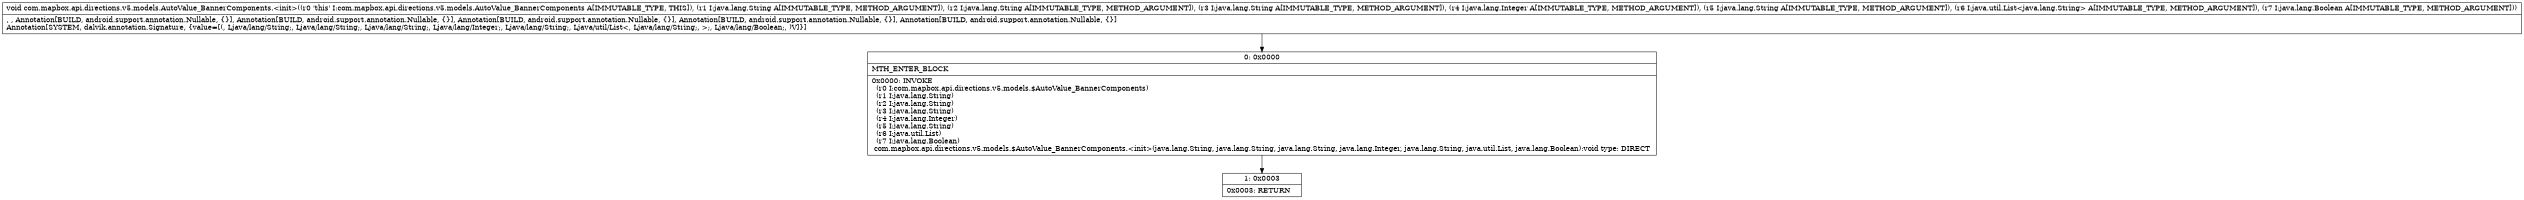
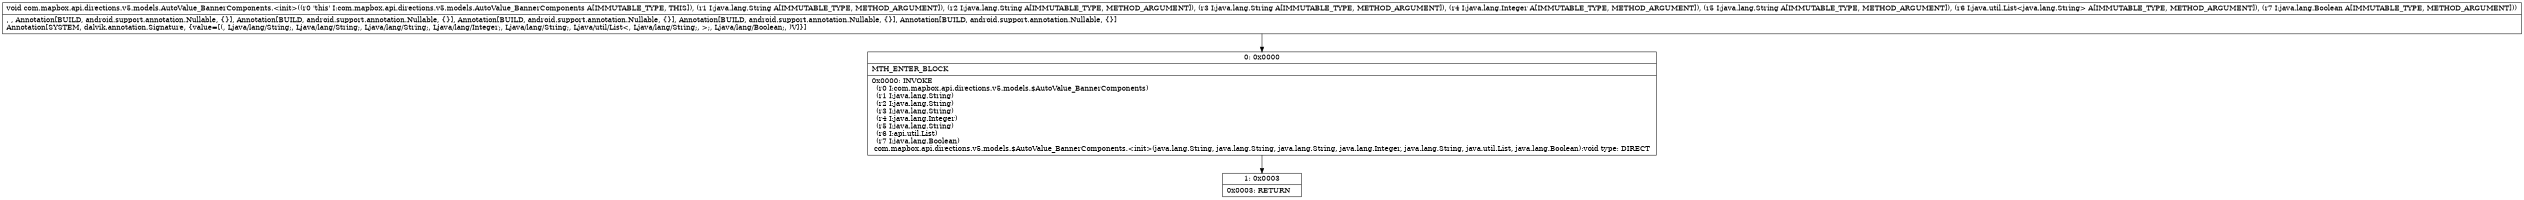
  digraph {
    node [shape=record]
-   n1 [label="{0\:\ 0x0000|MTH_ENTER_BLOCK\l|0x0000: INVOKE  \l  (r0 I:com.mapbox.api.directions.v5.models.$AutoValue_BannerComponents)\l  (r1 I:java.lang.String)\l  (r2 I:java.lang.String)\l  (r3 I:java.lang.String)\l  (r4 I:java.lang.Integer)\l  (r5 I:java.lang.String)\l  (r6 I:java.util.List)\l  (r7 I:java.lang.Boolean)\l com.mapbox.api.directions.v5.models.$AutoValue_BannerComponents.\<init\>(java.lang.String, java.lang.String, java.lang.String, java.lang.Integer, java.lang.String, java.util.List, java.lang.Boolean):void type: DIRECT \l}"]
+   n1 [label="{0\:\ 0x0000|MTH_ENTER_BLOCK\l|0x0000: INVOKE  \l  (r0 I:com.mapbox.api.directions.v5.models.$AutoValue_BannerComponents)\l  (r1 I:java.lang.String)\l  (r2 I:java.lang.String)\l  (r3 I:java.lang.String)\l  (r4 I:java.lang.Integer)\l  (r5 I:java.lang.String)\l  (r6 I:api.util.List)\l  (r7 I:java.lang.Boolean)\l com.mapbox.api.directions.v5.models.$AutoValue_BannerComponents.\<init\>(java.lang.String, java.lang.String, java.lang.String, java.lang.Integer, java.lang.String, java.util.List, java.lang.Boolean):void type: DIRECT \l}"]
    n2 [label="{1\:\ 0x0003|0x0003: RETURN   \l}"]
    n3 [label="{void com.mapbox.api.directions.v5.models.AutoValue_BannerComponents.\<init\>((r0 'this' I:com.mapbox.api.directions.v5.models.AutoValue_BannerComponents A[IMMUTABLE_TYPE, THIS]), (r1 I:java.lang.String A[IMMUTABLE_TYPE, METHOD_ARGUMENT]), (r2 I:java.lang.String A[IMMUTABLE_TYPE, METHOD_ARGUMENT]), (r3 I:java.lang.String A[IMMUTABLE_TYPE, METHOD_ARGUMENT]), (r4 I:java.lang.Integer A[IMMUTABLE_TYPE, METHOD_ARGUMENT]), (r5 I:java.lang.String A[IMMUTABLE_TYPE, METHOD_ARGUMENT]), (r6 I:java.util.List\<java.lang.String\> A[IMMUTABLE_TYPE, METHOD_ARGUMENT]), (r7 I:java.lang.Boolean A[IMMUTABLE_TYPE, METHOD_ARGUMENT]))  | , , Annotation[BUILD, android.support.annotation.Nullable, \{\}], Annotation[BUILD, android.support.annotation.Nullable, \{\}], Annotation[BUILD, android.support.annotation.Nullable, \{\}], Annotation[BUILD, android.support.annotation.Nullable, \{\}], Annotation[BUILD, android.support.annotation.Nullable, \{\}]\lAnnotation[SYSTEM, dalvik.annotation.Signature, \{value=[(, Ljava\/lang\/String;, Ljava\/lang\/String;, Ljava\/lang\/String;, Ljava\/lang\/Integer;, Ljava\/lang\/String;, Ljava\/util\/List\<, Ljava\/lang\/String;, \>;, Ljava\/lang\/Boolean;, )V]\}]\l}"]
    n1 -> n2
    n3 -> n1
  }
